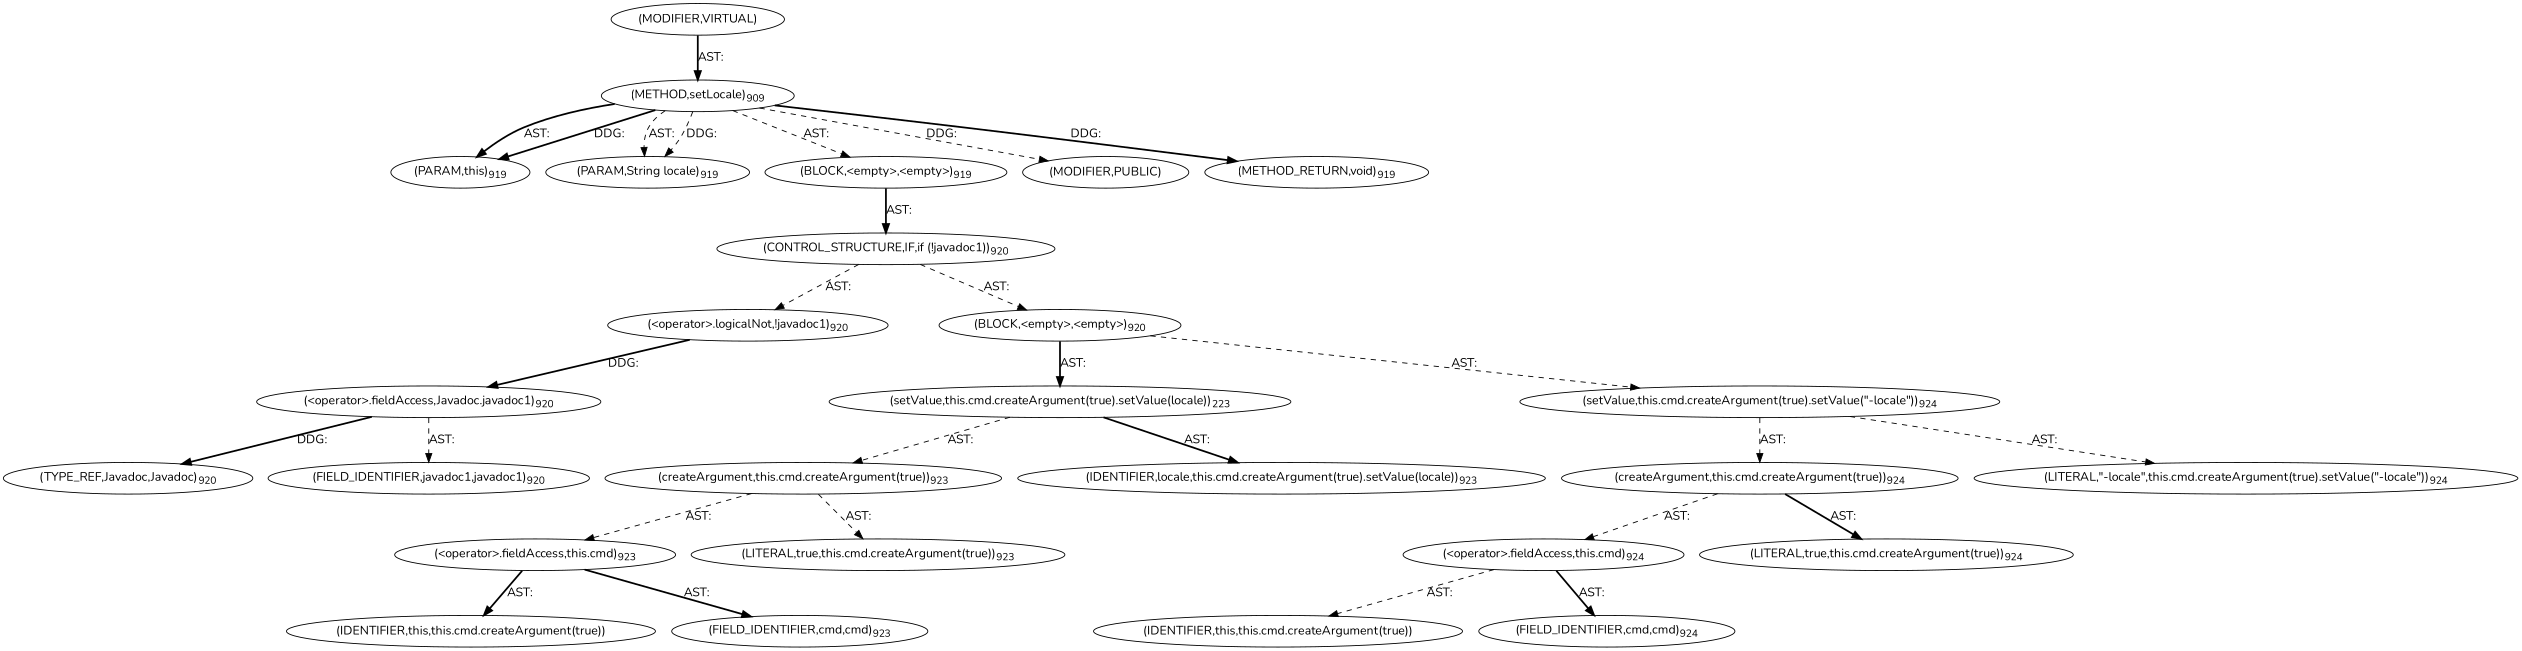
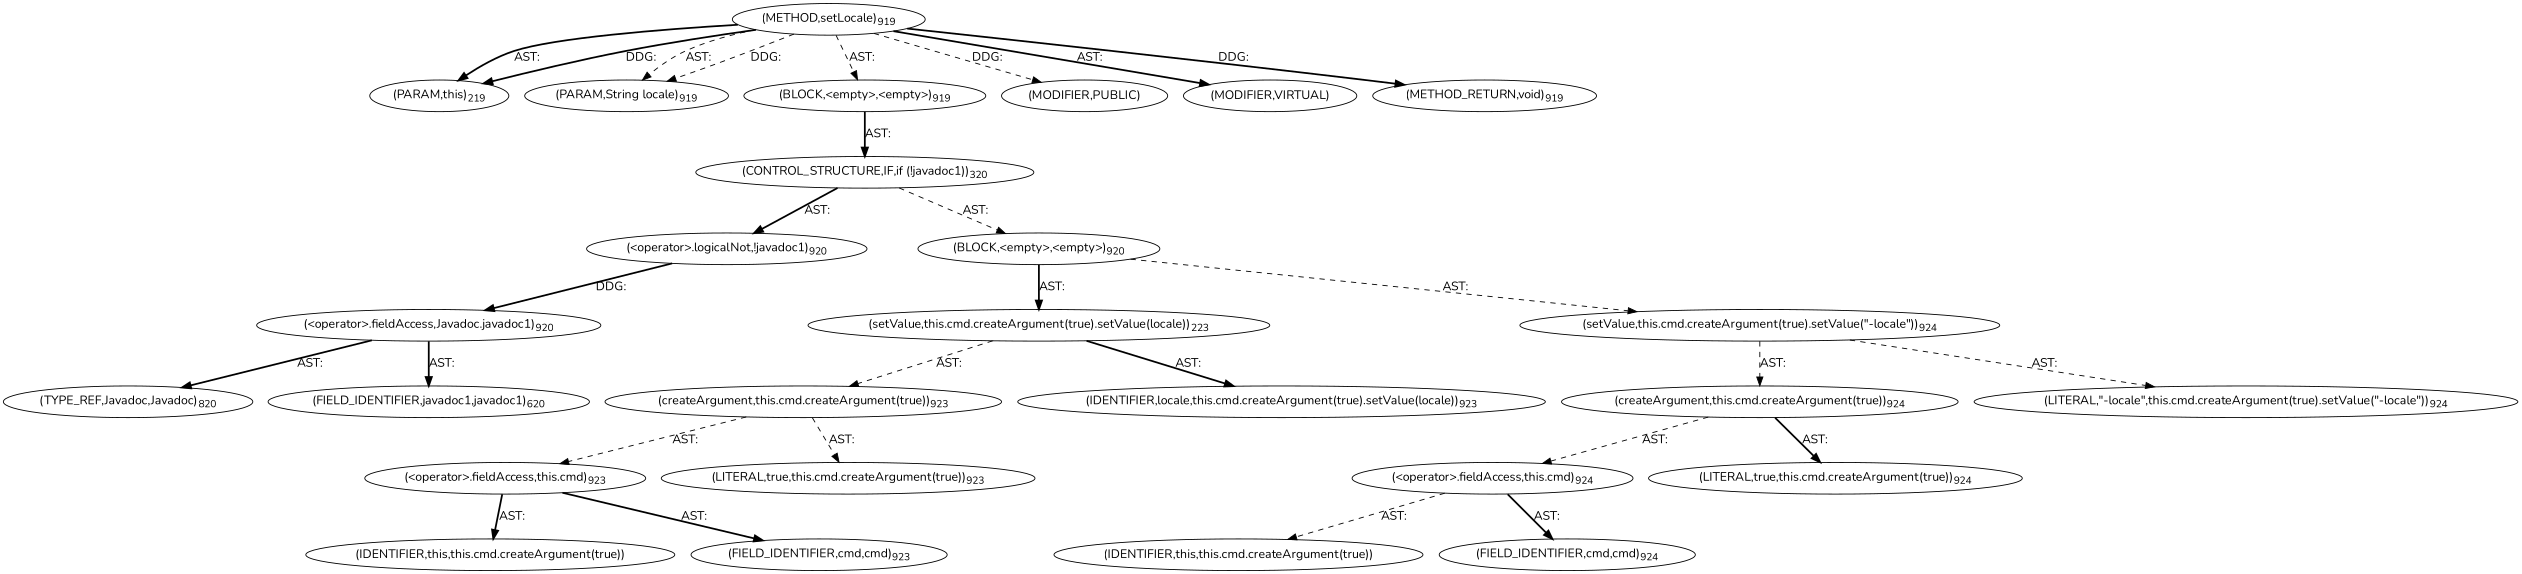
  digraph {
    fontname=Nunito
    node [fontname=Nunito]
    edge [fontname=Nunito style=bold]
-   n1 [label=<(METHOD,setLocale)<SUB>909</SUB>>]
-   n2 [label=<(PARAM,this)<SUB>919</SUB>>]
+   n1 [label=<(METHOD,setLocale)<SUB>919</SUB>>]
+   n2 [label=<(PARAM,this)<SUB>219</SUB>>]
    n3 [label=<(PARAM,String locale)<SUB>919</SUB>>]
    n4 [label=<(BLOCK,&lt;empty&gt;,&lt;empty&gt;)<SUB>919</SUB>>]
    n5 [label=<(MODIFIER,PUBLIC)>]
    n6 [label=<(MODIFIER,VIRTUAL)>]
    n7 [label=<(METHOD_RETURN,void)<SUB>919</SUB>>]
-   n8 [label=<(CONTROL_STRUCTURE,IF,if (!javadoc1))<SUB>920</SUB>>]
+   n8 [label=<(CONTROL_STRUCTURE,IF,if (!javadoc1))<SUB>320</SUB>>]
    n9 [label=<(&lt;operator&gt;.logicalNot,!javadoc1)<SUB>920</SUB>>]
    n10 [label=<(BLOCK,&lt;empty&gt;,&lt;empty&gt;)<SUB>920</SUB>>]
    n11 [label=<(&lt;operator&gt;.fieldAccess,Javadoc.javadoc1)<SUB>920</SUB>>]
    n12 [label=<(setValue,this.cmd.createArgument(true).setValue(locale))<SUB>223</SUB>>]
    n13 [label=<(setValue,this.cmd.createArgument(true).setValue(&quot;-locale&quot;))<SUB>924</SUB>>]
-   n14 [label=<(TYPE_REF,Javadoc,Javadoc)<SUB>920</SUB>>]
-   n15 [label=<(FIELD_IDENTIFIER,javadoc1,javadoc1)<SUB>920</SUB>>]
+   n14 [label=<(TYPE_REF,Javadoc,Javadoc)<SUB>820</SUB>>]
+   n15 [label=<(FIELD_IDENTIFIER,javadoc1,javadoc1)<SUB>620</SUB>>]
    n16 [label=<(createArgument,this.cmd.createArgument(true))<SUB>923</SUB>>]
    n17 [label=<(IDENTIFIER,locale,this.cmd.createArgument(true).setValue(locale))<SUB>923</SUB>>]
    n18 [label=<(createArgument,this.cmd.createArgument(true))<SUB>924</SUB>>]
    n19 [label=<(LITERAL,&quot;-locale&quot;,this.cmd.createArgument(true).setValue(&quot;-locale&quot;))<SUB>924</SUB>>]
    n20 [label=<(&lt;operator&gt;.fieldAccess,this.cmd)<SUB>923</SUB>>]
    n21 [label=<(LITERAL,true,this.cmd.createArgument(true))<SUB>923</SUB>>]
    n22 [label=<(IDENTIFIER,this,this.cmd.createArgument(true))>]
    n23 [label=<(FIELD_IDENTIFIER,cmd,cmd)<SUB>923</SUB>>]
    n24 [label=<(&lt;operator&gt;.fieldAccess,this.cmd)<SUB>924</SUB>>]
    n25 [label=<(LITERAL,true,this.cmd.createArgument(true))<SUB>924</SUB>>]
    n26 [label=<(IDENTIFIER,this,this.cmd.createArgument(true))>]
    n27 [label=<(FIELD_IDENTIFIER,cmd,cmd)<SUB>924</SUB>>]
    n1 -> n2 [label="AST: "]
    n1 -> n2 [label="DDG: "]
    n1 -> n3 [label="AST: " style=dashed]
    n1 -> n3 [label="DDG: " style=dashed]
    n1 -> n4 [label="AST: " style=dashed]
    n1 -> n5 [label="DDG: " style=dashed]
-   n6 -> n1 [label="AST: "]
+   n1 -> n6 [label="AST: "]
    n1 -> n7 [label="DDG: "]
    n4 -> n8 [label="AST: "]
-   n8 -> n9 [label="AST: " style=dashed]
+   n8 -> n9 [label="AST: "]
    n8 -> n10 [label="AST: " style=dashed]
    n9 -> n11 [label="DDG: "]
    n10 -> n12 [label="AST: "]
    n10 -> n13 [label="AST: " style=dashed]
-   n11 -> n14 [label="DDG: "]
-   n11 -> n15 [label="AST: " style=dashed]
+   n11 -> n14 [label="AST: "]
+   n11 -> n15 [label="AST: "]
    n12 -> n16 [label="AST: " style=dashed]
    n12 -> n17 [label="AST: "]
    n13 -> n18 [label="AST: " style=dashed]
    n13 -> n19 [label="AST: " style=dashed]
    n16 -> n20 [label="AST: " style=dashed]
    n16 -> n21 [label="AST: " style=dashed]
    n18 -> n24 [label="AST: " style=dashed]
    n18 -> n25 [label="AST: "]
    n20 -> n22 [label="AST: "]
    n20 -> n23 [label="AST: "]
    n24 -> n26 [label="AST: " style=dashed]
    n24 -> n27 [label="AST: "]
  }
